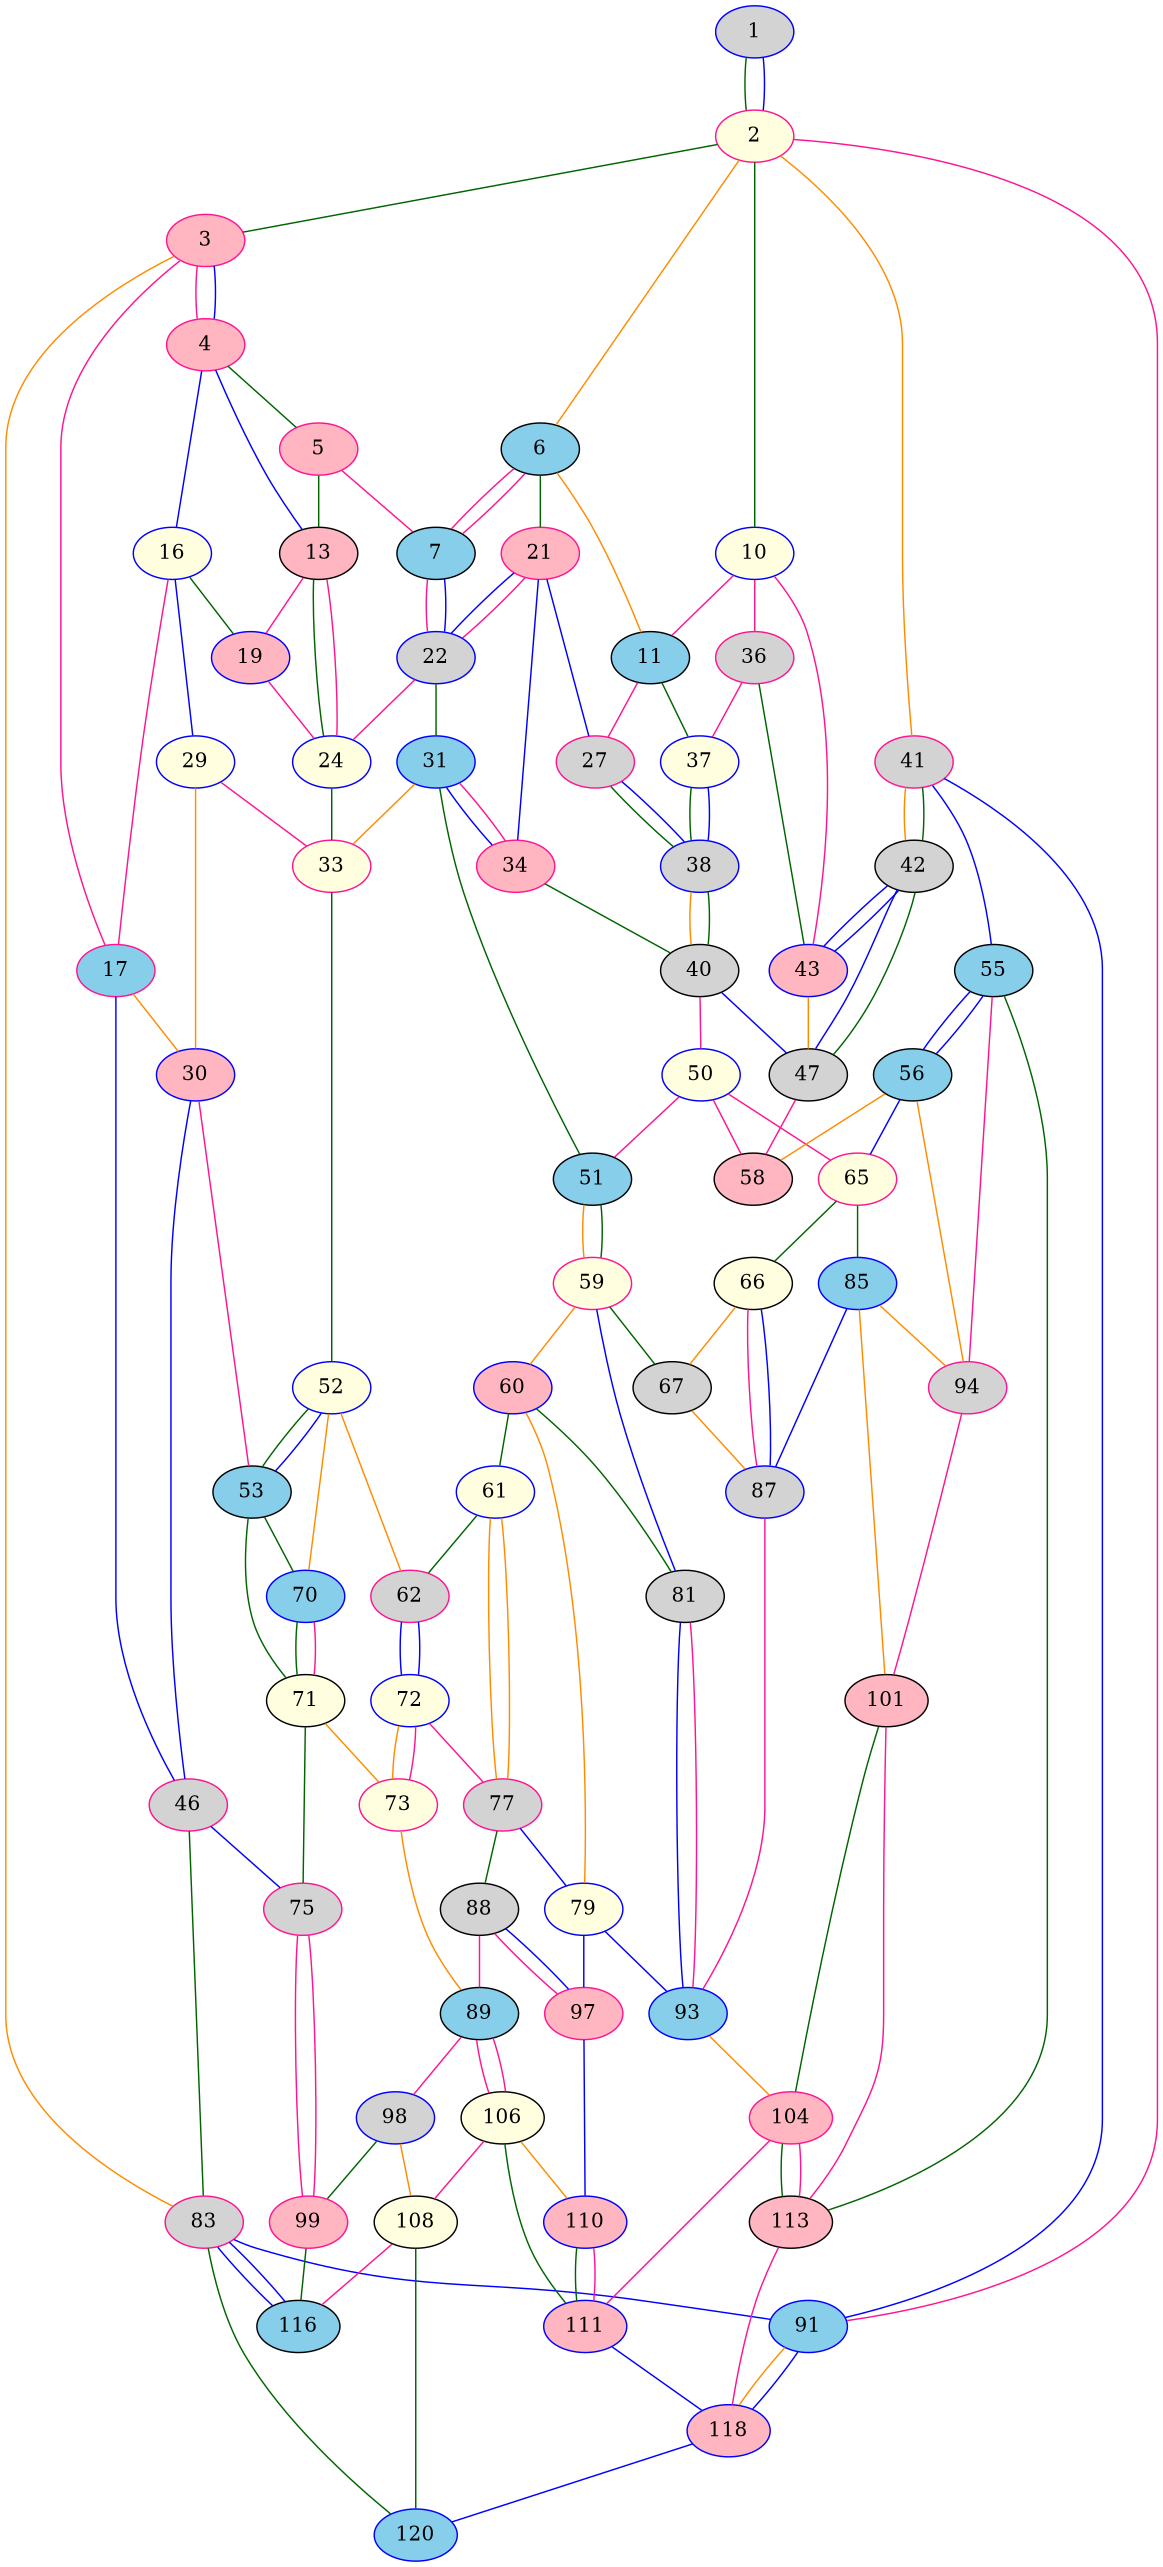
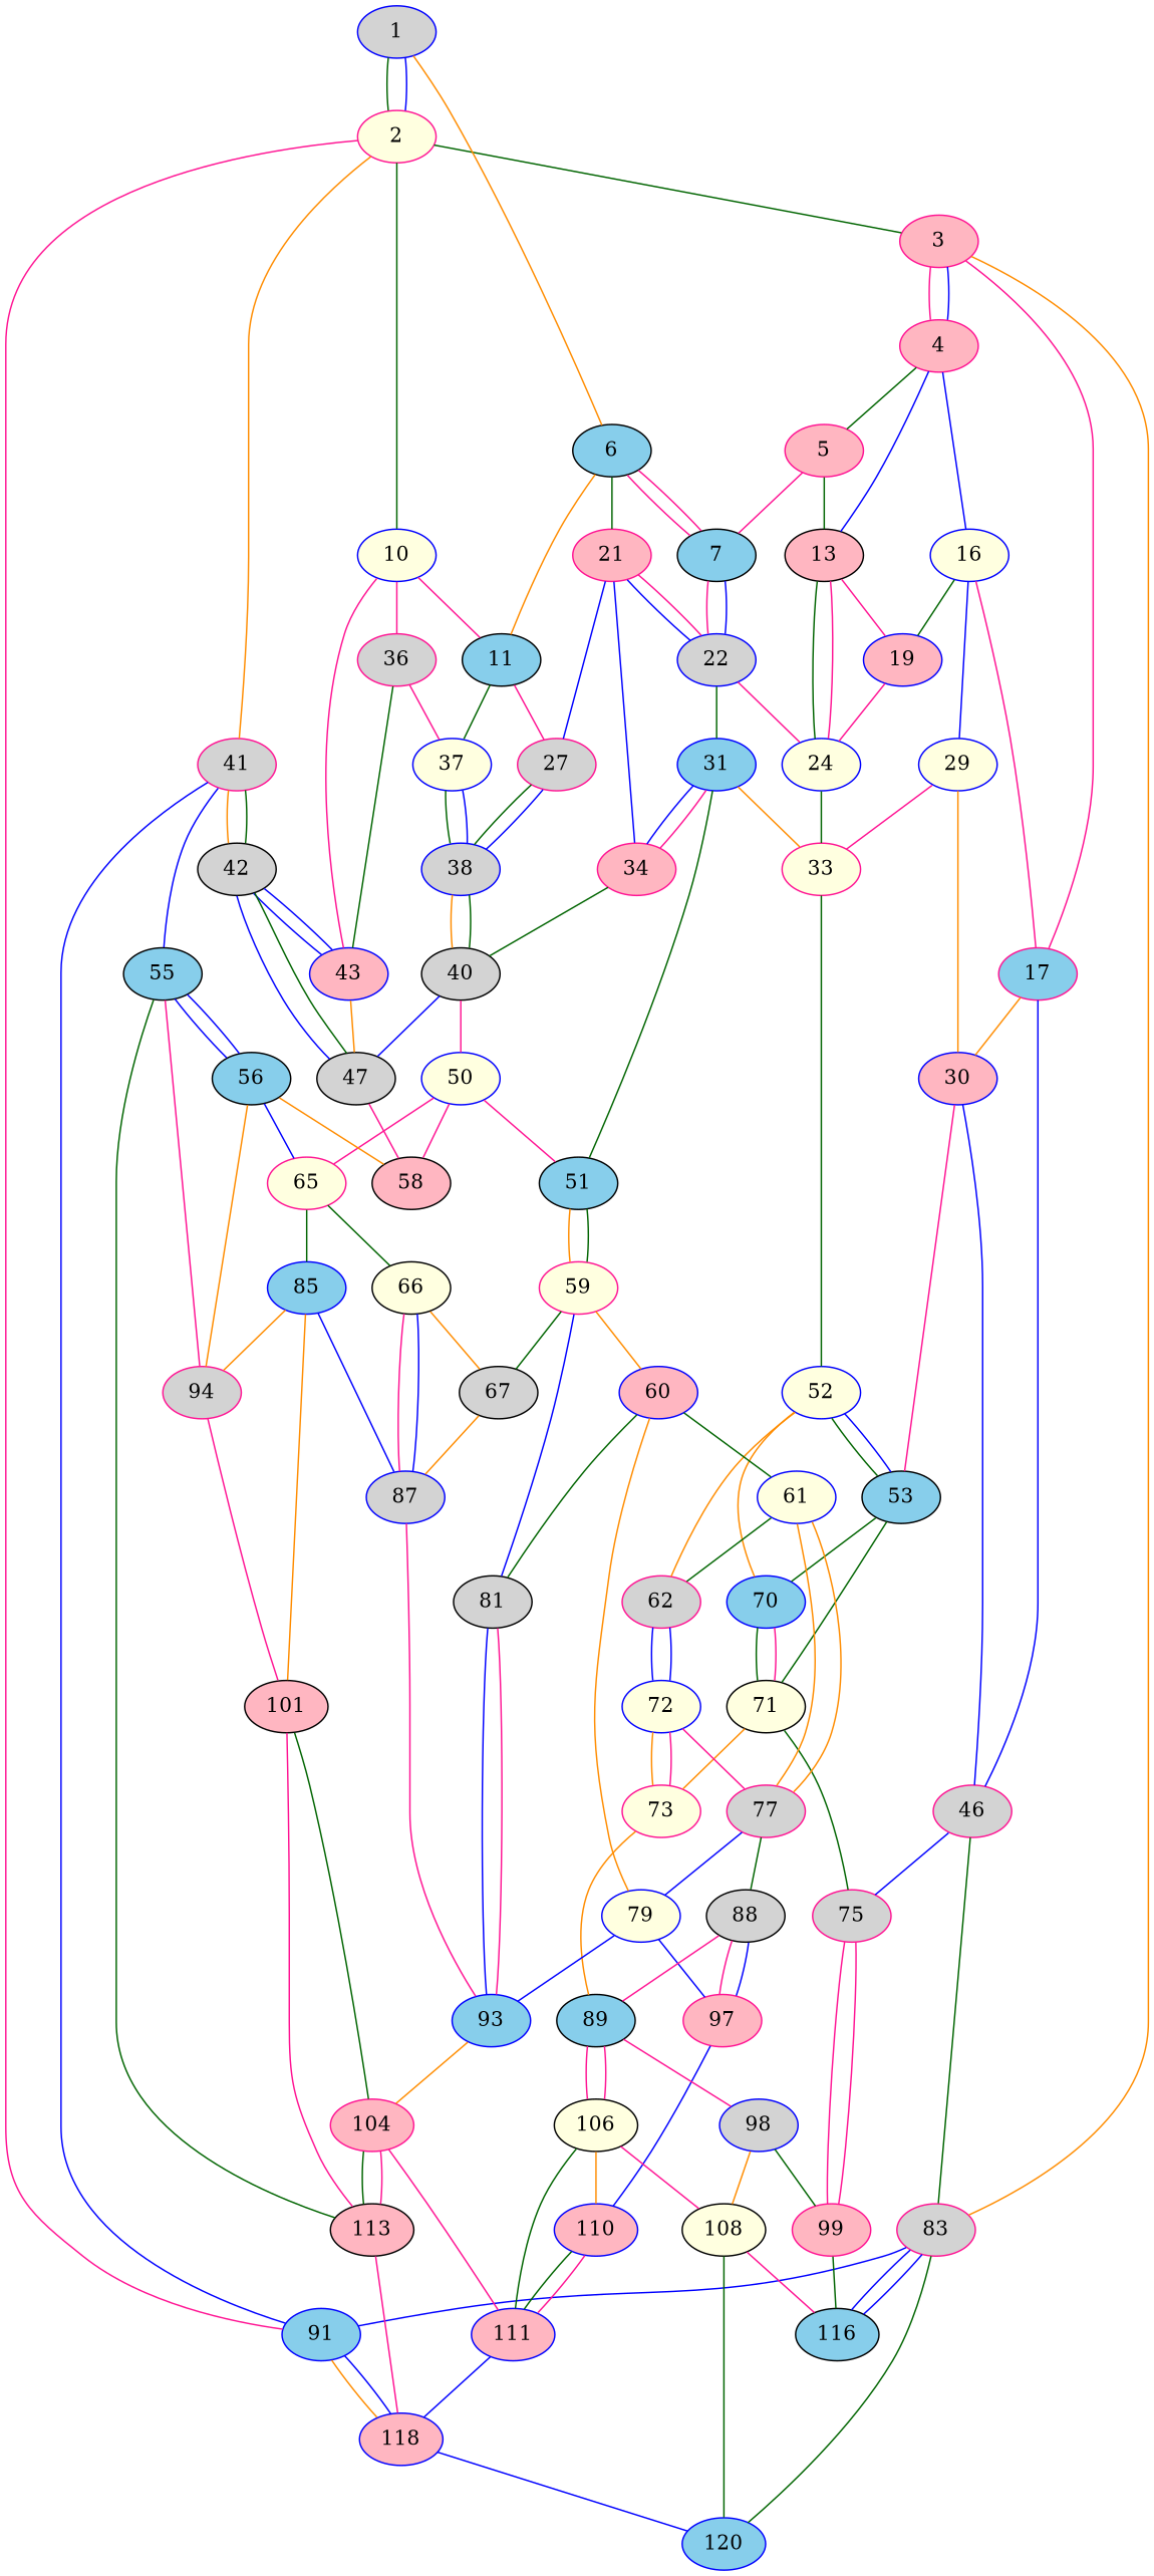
  graph {
    node [color=blue fillcolor=lightgrey style=filled]
    edge [color=deeppink]
    2 [color=deeppink fillcolor=lightyellow super="+9"]
    1
    6 [color=black fillcolor=skyblue super="+12"]
    3 [color=deeppink fillcolor=lightpink]
    10 [fillcolor=lightyellow super="+35"]
    41 [color=deeppink super="+54"]
    91 [fillcolor=skyblue]
    7 [color=black fillcolor=skyblue]
    11 [color=black fillcolor=skyblue super="+26"]
    21 [color=deeppink fillcolor=lightpink super="+28"]
    4 [color=deeppink fillcolor=lightpink super="+15"]
    17 [color=deeppink fillcolor=skyblue super="+18"]
    83 [color=deeppink super="+84"]
    36 [color=deeppink]
    43 [fillcolor=lightpink super="+44"]
    42 [color=black]
    55 [color=black fillcolor=skyblue super="+102"]
    118 [fillcolor=lightpink super="+119"]
    5 [color=deeppink fillcolor=lightpink super="+8"]
    13 [color=black fillcolor=lightpink super="+14"]
    16 [fillcolor=lightyellow super="+20"]
    30 [fillcolor=lightpink super="+45"]
    46 [color=deeppink super="+76"]
    116 [color=black fillcolor=skyblue]
    120 [fillcolor=skyblue]
    19 [fillcolor=lightpink]
    24 [fillcolor=lightyellow super="+25"]
    29 [fillcolor=lightyellow]
    22 [super="+23"]
    27 [color=deeppink]
    37 [fillcolor=lightyellow]
    34 [color=deeppink fillcolor=lightpink]
    31 [fillcolor=skyblue super="+32"]
    47 [color=black super="+48"]
    38
    33 [color=deeppink fillcolor=lightyellow super="+39"]
    53 [color=black fillcolor=skyblue super="+69"]
    75 [color=deeppink]
    40 [color=black super="+49"]
    51 [color=black fillcolor=skyblue]
    52 [fillcolor=lightyellow super="+63"]
    70 [fillcolor=skyblue]
    71 [color=black fillcolor=lightyellow super="+74"]
    59 [color=deeppink fillcolor=lightyellow super="+68"]
    62 [color=deeppink]
    50 [fillcolor=lightyellow super="+64"]
    58 [color=black fillcolor=lightpink]
    65 [color=deeppink fillcolor=lightyellow super="+82"]
    56 [color=black fillcolor=skyblue super="+57"]
    94 [color=deeppink super="+100"]
    113 [color=black fillcolor=lightpink super="+114"]
    99 [color=deeppink fillcolor=lightpink super="+112"]
    66 [color=black fillcolor=lightyellow]
    85 [fillcolor=skyblue super="+86"]
    60 [fillcolor=lightpink super="+78"]
    67 [color=black]
    81 [color=black]
    72 [fillcolor=lightyellow]
    73 [color=deeppink fillcolor=lightyellow]
    101 [color=black fillcolor=lightpink super="+103"]
    61 [fillcolor=lightyellow]
    79 [fillcolor=lightyellow super="+96"]
    87 [super="+92"]
    93 [fillcolor=skyblue super="+95"]
    77 [color=deeppink super="+80"]
    97 [color=deeppink fillcolor=lightpink]
    88 [color=black]
    89 [color=black fillcolor=skyblue super="+90"]
    98 [super="+109"]
    106 [color=black fillcolor=lightyellow super="+107"]
    104 [color=deeppink fillcolor=lightpink super="+105"]
    110 [fillcolor=lightpink]
    108 [color=black fillcolor=lightyellow super="+117"]
    111 [fillcolor=lightpink super="+115"]
    2 -- 3 [color=darkgreen]
    2 -- 10 [color=darkgreen]
    2 -- 41 [color=darkorange]
    2 -- 91
    1 -- 2 [color=darkgreen]
    1 -- 2 [color=blue]
-   2 -- 6 [color=darkorange]
+   1 -- 6 [color=darkorange]
    6 -- 7
    6 -- 7
    6 -- 11 [color=darkorange]
    6 -- 21 [color=darkgreen]
    3 -- 4
    3 -- 4 [color=blue]
    3 -- 17
    3 -- 83 [color=darkorange]
    10 -- 11
    10 -- 36
    10 -- 43
    41 -- 91 [color=blue]
    41 -- 42 [color=darkorange]
    41 -- 42 [color=darkgreen]
    41 -- 55 [color=blue]
    91 -- 118 [color=darkorange]
    91 -- 118 [color=blue]
    7 -- 22
    7 -- 22 [color=blue]
    11 -- 27
    11 -- 37 [color=darkgreen]
    21 -- 22 [color=blue]
    21 -- 22
    21 -- 27 [color=blue]
    21 -- 34 [color=blue]
    4 -- 5 [color=darkgreen]
    4 -- 13 [color=blue]
    4 -- 16 [color=blue]
    17 -- 30 [color=darkorange]
    17 -- 46 [color=blue]
    83 -- 91 [color=blue]
    83 -- 116 [color=blue]
    83 -- 116 [color=blue]
    83 -- 120 [color=darkgreen]
    36 -- 43 [color=darkgreen]
    36 -- 37
    43 -- 47 [color=darkorange]
    42 -- 43 [color=blue]
    42 -- 43 [color=blue]
    42 -- 47 [color=blue]
    42 -- 47 [color=darkgreen]
    55 -- 56 [color=blue]
    55 -- 56 [color=blue]
    55 -- 94
    55 -- 113 [color=darkgreen]
    118 -- 120 [color=blue]
    5 -- 7
    5 -- 13 [color=darkgreen]
    13 -- 19
    13 -- 24 [color=darkgreen]
    13 -- 24
    16 -- 17
    16 -- 19 [color=darkgreen]
    16 -- 29 [color=blue]
    30 -- 46 [color=blue]
    30 -- 53
    46 -- 83 [color=darkgreen]
    46 -- 75 [color=blue]
    19 -- 24
    24 -- 33 [color=darkgreen]
    29 -- 30 [color=darkorange]
    29 -- 33
    22 -- 24
    22 -- 31 [color=darkgreen]
    27 -- 38 [color=darkgreen]
    27 -- 38 [color=blue]
    37 -- 38 [color=darkgreen]
    37 -- 38 [color=blue]
    34 -- 40 [color=darkgreen]
    31 -- 34 [color=blue]
    31 -- 34
    31 -- 33 [color=darkorange]
    31 -- 51 [color=darkgreen]
    47 -- 58
    38 -- 40 [color=darkorange]
    38 -- 40 [color=darkgreen]
    33 -- 52 [color=darkgreen]
    53 -- 70 [color=darkgreen]
    53 -- 71 [color=darkgreen]
    75 -- 99
    75 -- 99
    40 -- 47 [color=blue]
    40 -- 50
    51 -- 59 [color=darkorange]
    51 -- 59 [color=darkgreen]
    52 -- 53 [color=darkgreen]
    52 -- 53 [color=blue]
    52 -- 70 [color=darkorange]
    52 -- 62 [color=darkorange]
    70 -- 71 [color=darkgreen]
    70 -- 71
    71 -- 75 [color=darkgreen]
    71 -- 73 [color=darkorange]
    59 -- 60 [color=darkorange]
    59 -- 67 [color=darkgreen]
    59 -- 81 [color=blue]
    62 -- 72 [color=blue]
    62 -- 72 [color=blue]
    50 -- 51
    50 -- 58
    50 -- 65
    65 -- 66 [color=darkgreen]
    65 -- 85 [color=darkgreen]
    56 -- 58 [color=darkorange]
    56 -- 65 [color=blue]
    56 -- 94 [color=darkorange]
    94 -- 101
    113 -- 118
    99 -- 116 [color=darkgreen]
    66 -- 67 [color=darkorange]
    66 -- 87
    66 -- 87 [color=blue]
    85 -- 94 [color=darkorange]
    85 -- 101 [color=darkorange]
    85 -- 87 [color=blue]
    60 -- 81 [color=darkgreen]
    60 -- 61 [color=darkgreen]
    60 -- 79 [color=darkorange]
    67 -- 87 [color=darkorange]
    81 -- 93 [color=blue]
    81 -- 93
    72 -- 73 [color=darkorange]
    72 -- 73
    72 -- 77
    73 -- 89 [color=darkorange]
    101 -- 113
    101 -- 104 [color=darkgreen]
    61 -- 62 [color=darkgreen]
    61 -- 77 [color=darkorange]
    61 -- 77 [color=darkorange]
    79 -- 93 [color=blue]
    79 -- 97 [color=blue]
    87 -- 93
    93 -- 104 [color=darkorange]
    77 -- 79 [color=blue]
    77 -- 88 [color=darkgreen]
    97 -- 110 [color=blue]
    88 -- 97
    88 -- 97 [color=blue]
    88 -- 89
    89 -- 98
    89 -- 106
    89 -- 106
    98 -- 99 [color=darkgreen weight=2]
    98 -- 108 [color=darkorange]
    106 -- 110 [color=darkorange]
    106 -- 108
    106 -- 111 [color=darkgreen]
    104 -- 113 [color=darkgreen]
    104 -- 113
    104 -- 111
    110 -- 111 [color=darkgreen]
    110 -- 111
    108 -- 116
    108 -- 120 [color=darkgreen]
    111 -- 118 [color=blue]
  }
